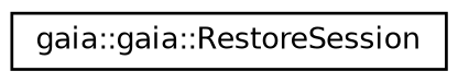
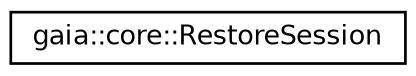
  digraph {
    rankdir=LR
    fontname="DejaVu Sans"
-   n1 [color=black fillcolor=white fontname="DejaVu Sans" fontsize=10 height=0.2 label="gaia::gaia::RestoreSession" shape=record style=filled width=0.4]
+   n1 [color=black fillcolor=white fontname="DejaVu Sans" fontsize=10 height=0.2 label="gaia::core::RestoreSession" shape=record style=filled width=0.4]
  }
